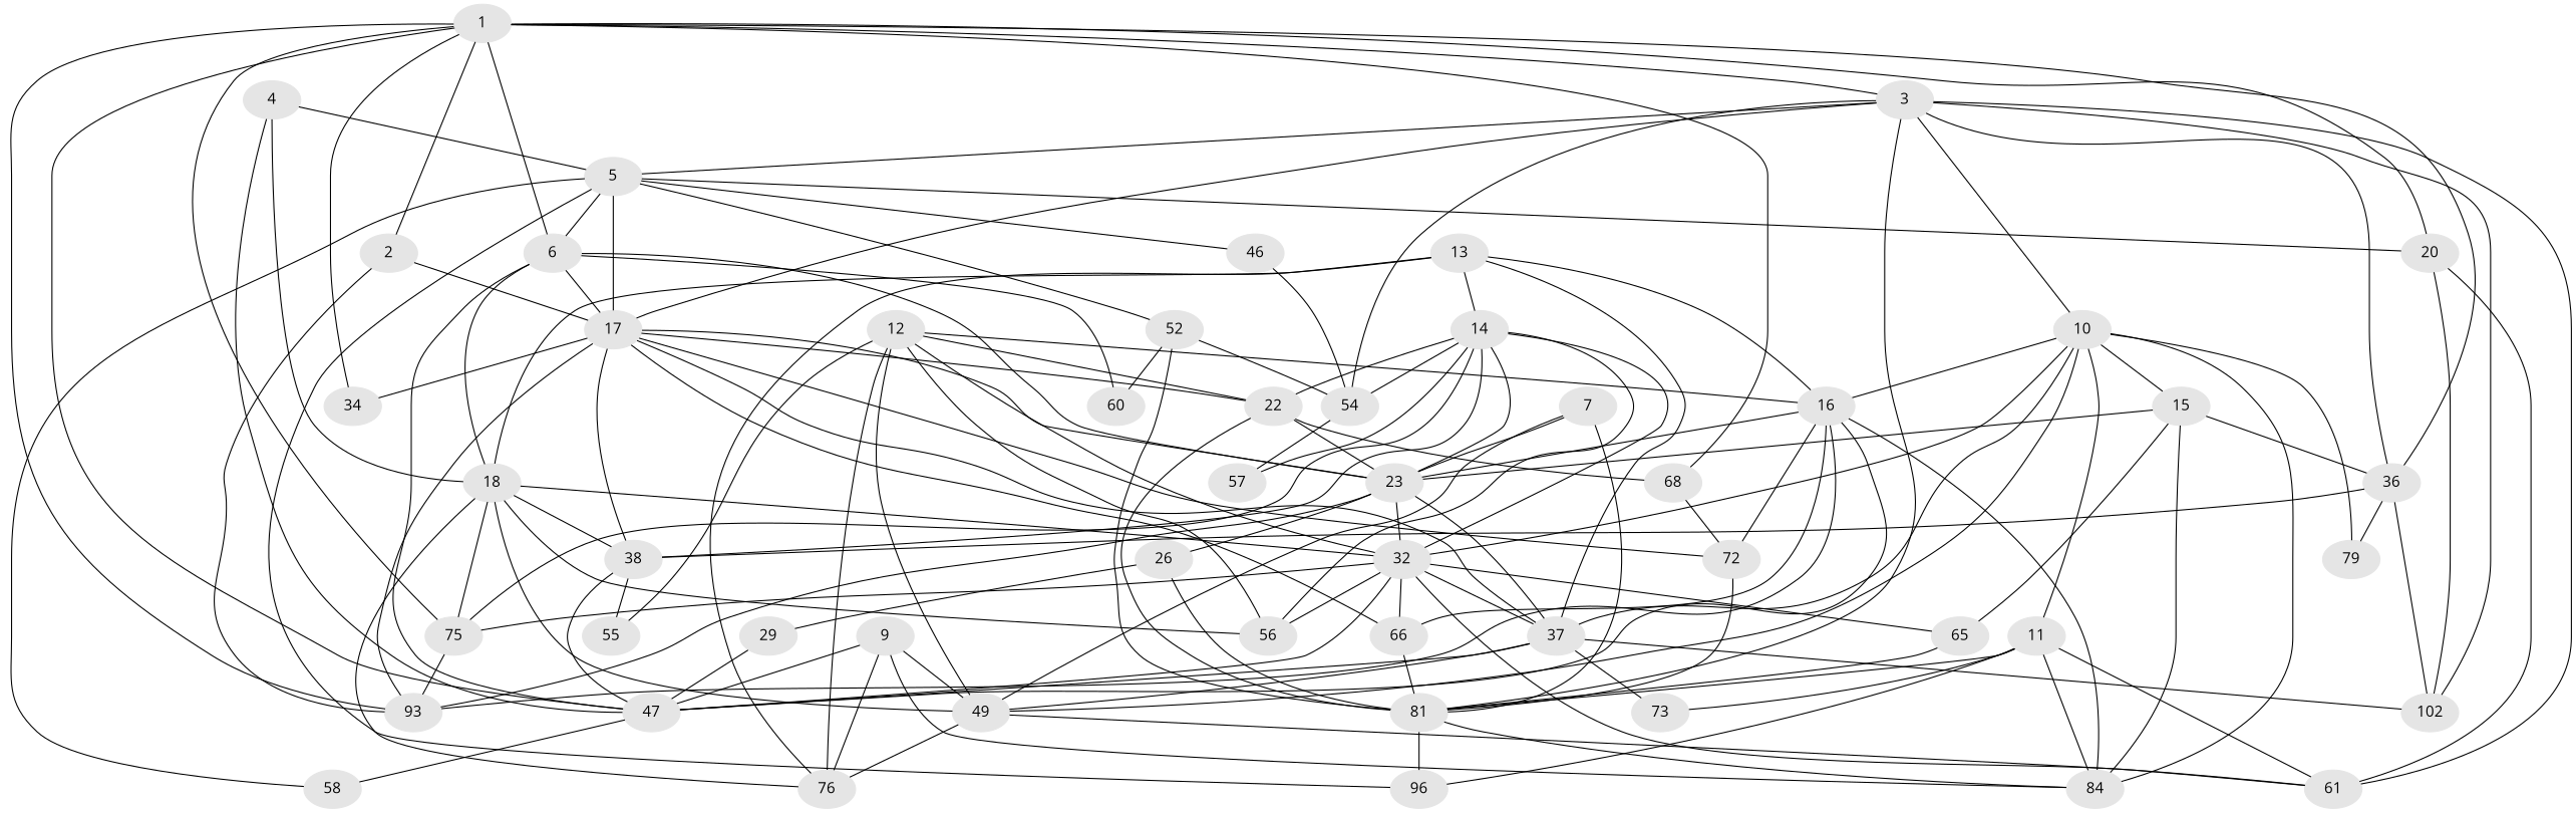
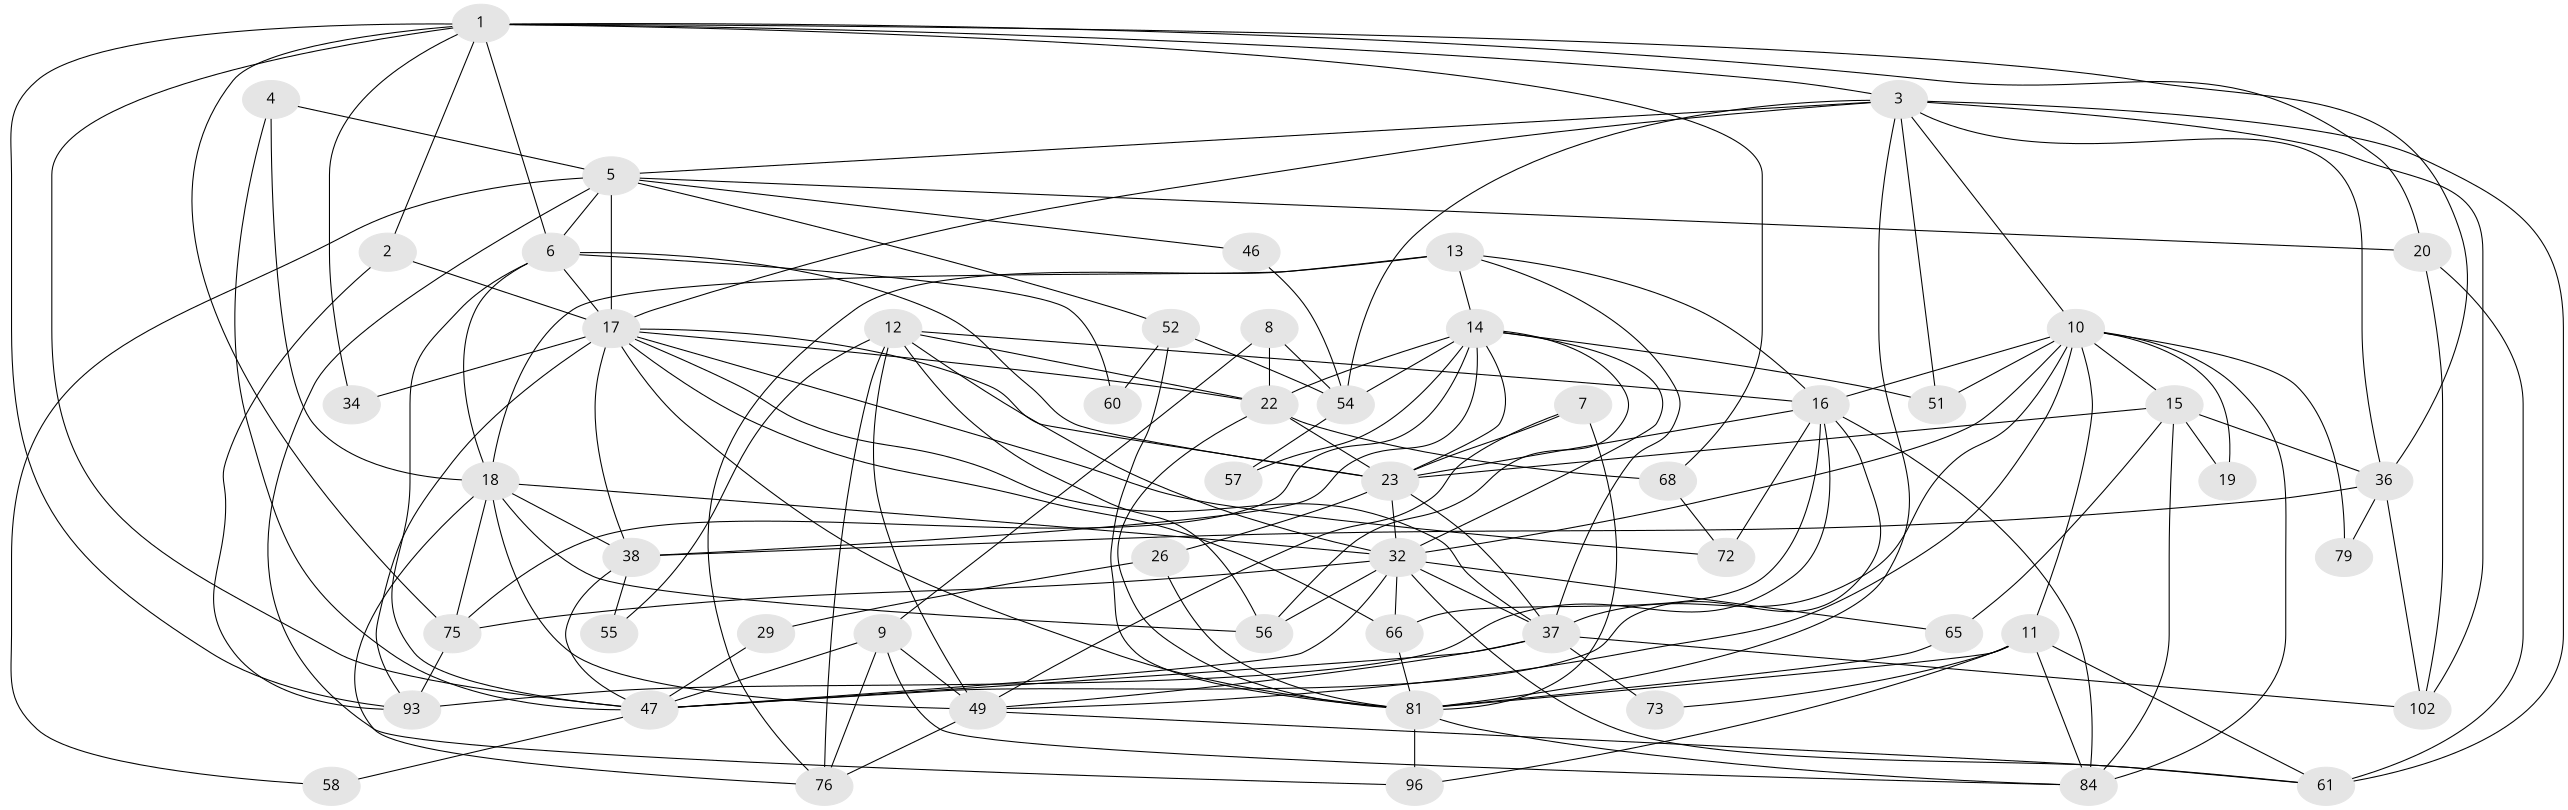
  graph {
    fontname="Open Sans"
    node [color=gray90 fontname="Open Sans" style=filled]
    edge [fontname="Open Sans"]
    1 [super="+35+95+41"]
    2
    3 [super="+31"]
    6 [super="+80+48"]
    20
    34
    36 [super="+63"]
    47 [super="+50+74"]
    68
    75
    93 [super="+97"]
    17 [super="+24+88+45+101"]
    5 [super="+105+44"]
    10 [super="+71+67"]
+   51
    54
    61
    81 [super="+83"]
    102
    18 [super="+33+62"]
    23 [super="+69+82"]
    60
    79
    38 [super="+77"]
    58
    72
    22 [super="+25"]
    37 [super="+108+64"]
    66
    46
    52 [super="+59"]
    96
    49 [super="+110"]
    84 [super="+111"]
    11 [super="+99+86"]
    15 [super="+21"]
    16 [super="+106+70+30"]
+   19
    32 [super="+40+43"]
    57
    4 [super="+27"]
    76 [super="+100"]
    56 [super="+89"]
    26
    7
    9 [super="+28"]
+   8
    73
    65
    12 [super="+98"]
    55
    13 [super="+94"]
    14 [super="+42"]
    29
    1 -- 2
    1 -- 3
    1 -- 6
    1 -- 20
    1 -- 34
    1 -- 36
    1 -- 47
    1 -- 68
    1 -- 75
    1 -- 93
    2 -- 93
    2 -- 17
    3 -- 36
    3 -- 17
    3 -- 5
    3 -- 10
+   3 -- 51
    3 -- 54
    3 -- 61
    3 -- 81
    3 -- 102
    6 -- 47
    6 -- 17
    6 -- 18 [weight=2]
    6 -- 23
    6 -- 60
    20 -- 61
    20 -- 102
    36 -- 102
    36 -- 79
    36 -- 38
    47 -- 58
    68 -- 72
    75 -- 93
    17 -- 34
    17 -- 93
-   72 -- 81 [weight=2]
+   17 -- 81 [weight=2]
    17 -- 23
    17 -- 38
    17 -- 72
    17 -- 22
    17 -- 37
    17 -- 66
    5 -- 6
    5 -- 20
    5 -- 17
    5 -- 58
    5 -- 46
    5 -- 52
    5 -- 96
+   10 -- 51
    10 -- 79
    10 -- 37
    10 -- 49
    10 -- 84
    10 -- 11
    10 -- 15
    10 -- 16
+   10 -- 19
    10 -- 32
    54 -- 57
    81 -- 96
    81 -- 84
    18 -- 75
    18 -- 38
    18 -- 49
    18 -- 32
    18 -- 76
    18 -- 56
-   23 -- 93
    23 -- 37
    23 -- 32
    23 -- 26
    38 -- 47
    38 -- 55
    22 -- 68
    22 -- 81
    22 -- 23
    37 -- 47 [weight=2]
    37 -- 102
    37 -- 49
    37 -- 73
    66 -- 81
    46 -- 54
    52 -- 54
    52 -- 81 [weight=2]
    52 -- 60
    49 -- 61
    49 -- 76
    11 -- 61
    11 -- 81
    11 -- 96
    11 -- 84
    11 -- 73
    15 -- 36
    15 -- 23
    15 -- 84
+   15 -- 19
    15 -- 65
    16 -- 47
    16 -- 93
    16 -- 23
    16 -- 72
    16 -- 66
    16 -- 84 [weight=2]
    32 -- 47
    32 -- 75
    32 -- 61
    32 -- 37
    32 -- 66
    32 -- 56
    32 -- 65
    4 -- 47
    4 -- 5
    4 -- 18
    26 -- 81
    26 -- 29
    7 -- 81
    7 -- 23
    7 -- 49
    9 -- 47
    9 -- 49
    9 -- 84
    9 -- 76
+   8 -- 54
+   8 -- 22
+   8 -- 9
    65 -- 81
    12 -- 22
    12 -- 49
    12 -- 16
    12 -- 32
    12 -- 76
    12 -- 56
    12 -- 55
    13 -- 18 [weight=2]
    13 -- 37
    13 -- 16
    13 -- 76
    13 -- 14
    14 -- 75
+   14 -- 51
    14 -- 54
    14 -- 23
    14 -- 38
    14 -- 22
    14 -- 32
    14 -- 57
    14 -- 56
    29 -- 47
  }
